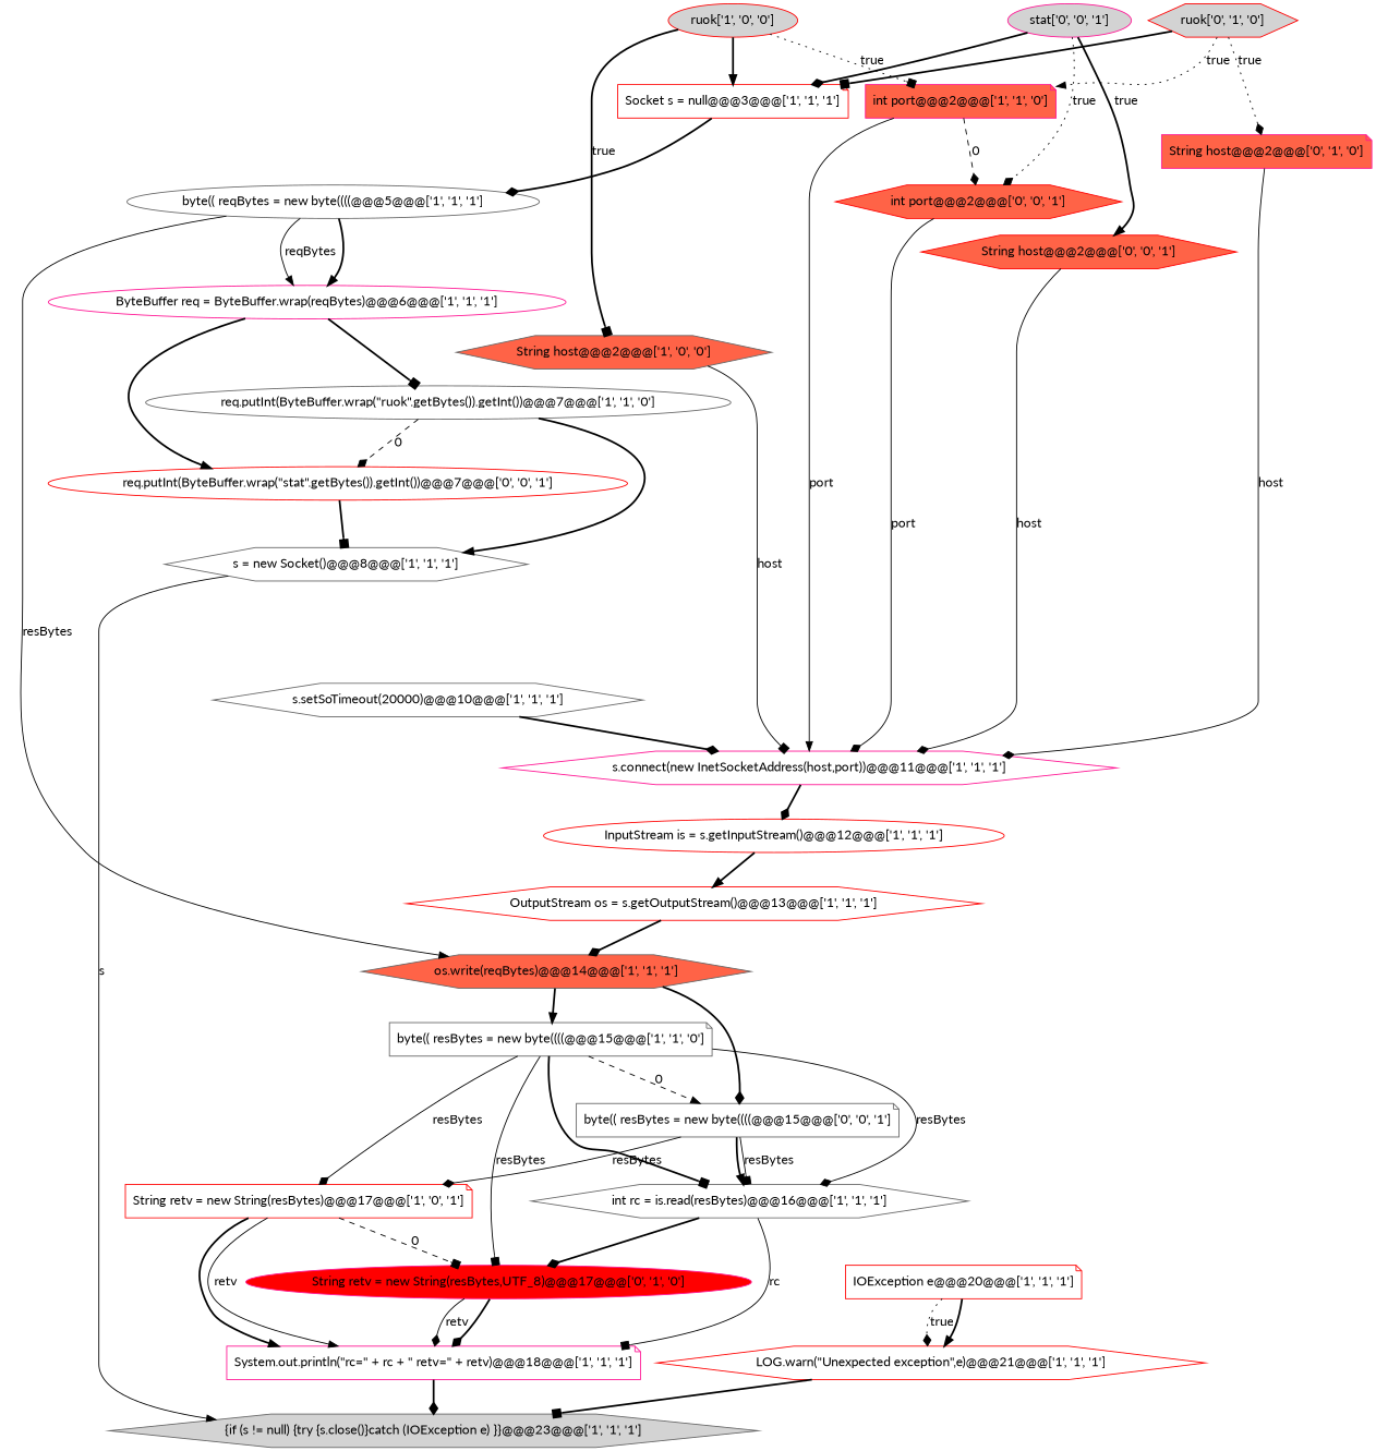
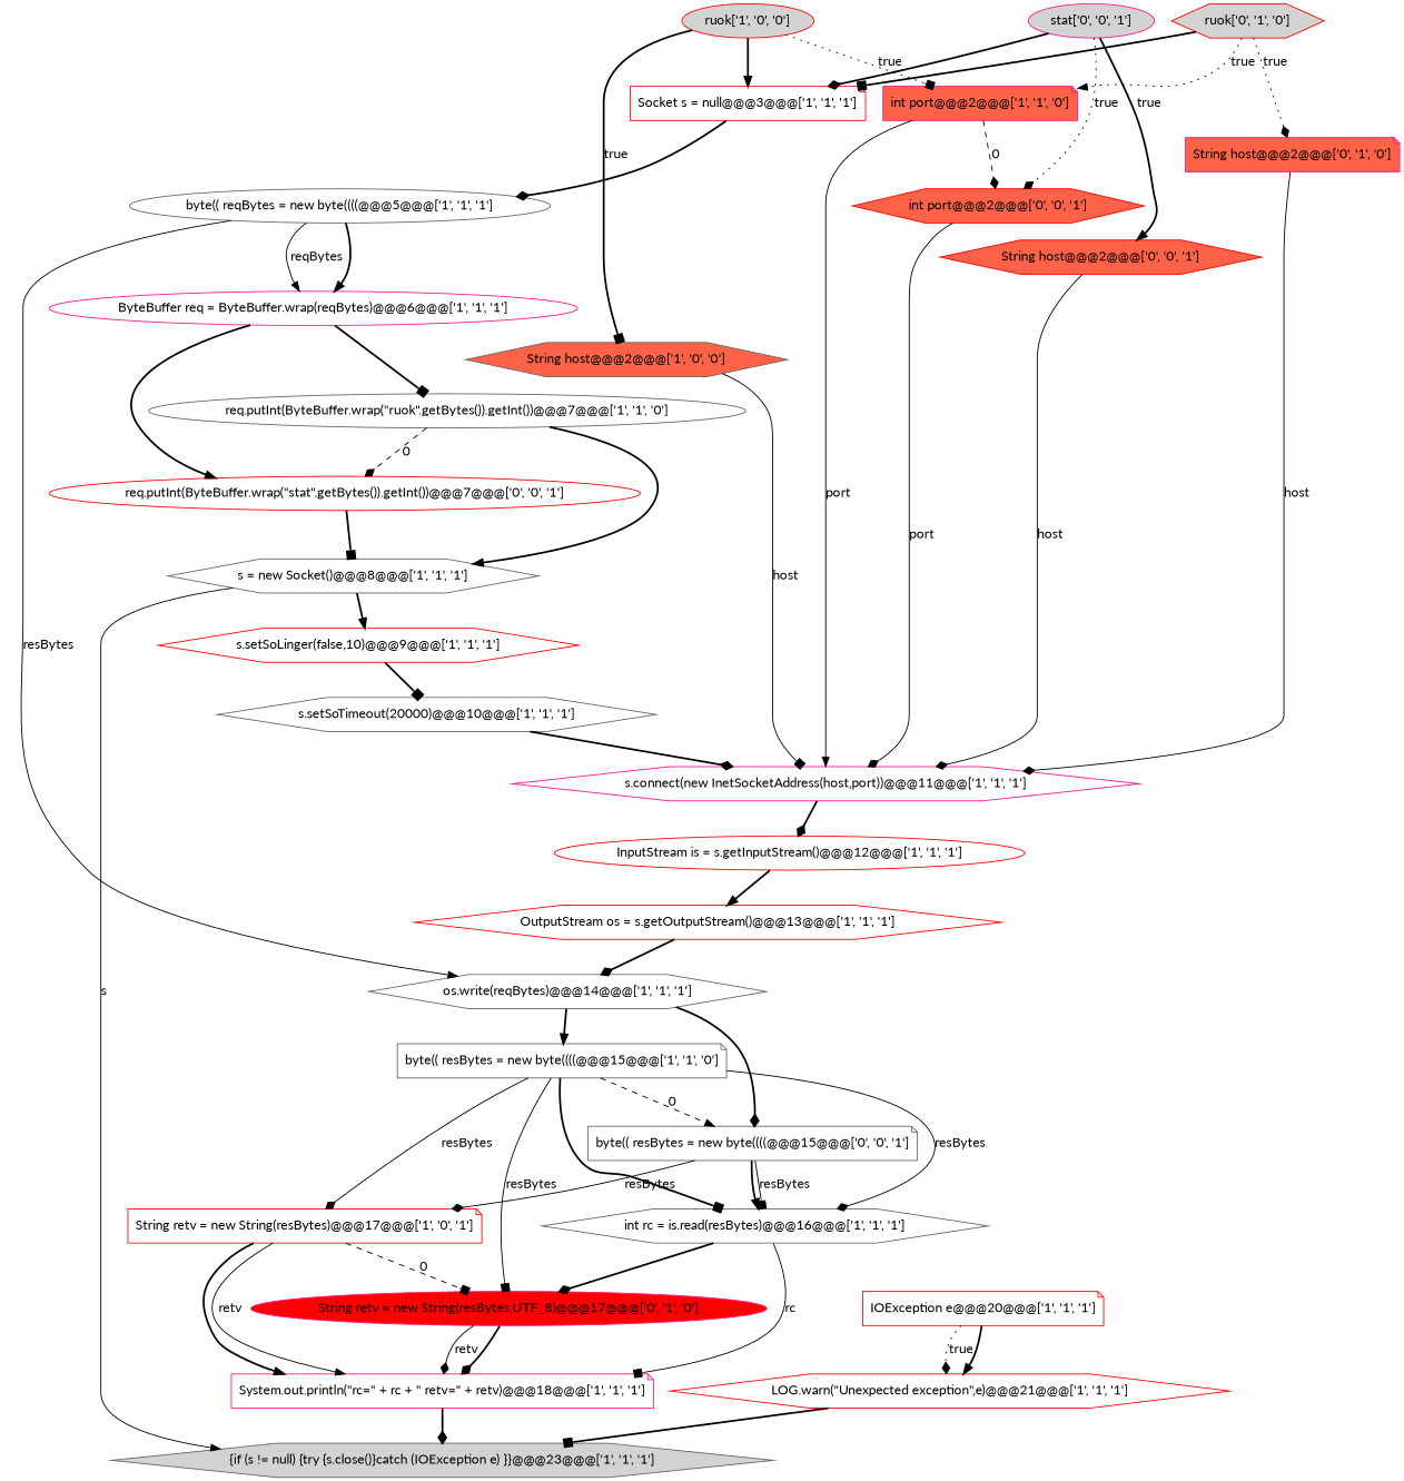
  digraph {
    fontname=Lato
    node [color=red fillcolor=white fontname=Lato shape=hexagon style=filled]
    edge [arrowhead=diamond fontname=Lato style=bold]
    n1 [color=gray40 label="s.setSoTimeout(20000)@@@10@@@['1', '1', '1']"]
    n2 [color=deeppink label="s.connect(new InetSocketAddress(host,port))@@@11@@@['1', '1', '1']"]
    n3 [label="InputStream is = s.getInputStream()@@@12@@@['1', '1', '1']" shape=ellipse]
    n4 [label="req.putInt(ByteBuffer.wrap(\"stat\".getBytes()).getInt())@@@7@@@['0', '0', '1']" shape=ellipse]
    n5 [color=gray40 label="s = new Socket()@@@8@@@['1', '1', '1']"]
    n6 [color=gray40 fillcolor=lightgray label="{if (s != null) {try {s.close()}catch (IOException e) }}@@@23@@@['1', '1', '1']"]
+   n7 [label="s.setSoLinger(false,10)@@@9@@@['1', '1', '1']"]
    n8 [label="OutputStream os = s.getOutputStream()@@@13@@@['1', '1', '1']"]
    n9 [color=gray40 label="byte(( resBytes = new byte((((@@@15@@@['1', '1', '0']" shape=note]
    n10 [label="String retv = new String(resBytes)@@@17@@@['1', '0', '1']" shape=note]
    n11 [color=deeppink fillcolor=red label="String retv = new String(resBytes,UTF_8)@@@17@@@['0', '1', '0']" shape=ellipse]
    n12 [color=gray40 label="int rc = is.read(resBytes)@@@16@@@['1', '1', '1']"]
    n13 [color=gray40 label="byte(( resBytes = new byte((((@@@15@@@['0', '0', '1']" shape=note]
    n14 [color=deeppink label="System.out.println(\"rc=\" + rc + \" retv=\" + retv)@@@18@@@['1', '1', '1']" shape=note]
    n15 [fillcolor=tomato label="int port@@@2@@@['0', '0', '1']"]
    n16 [color=deeppink fillcolor=tomato label="String host@@@2@@@['0', '1', '0']" shape=note]
    n17 [fillcolor=tomato label="String host@@@2@@@['0', '0', '1']"]
-   n18 [color=gray40 fillcolor=tomato label="os.write(reqBytes)@@@14@@@['1', '1', '1']"]
+   n18 [color=gray40 label="os.write(reqBytes)@@@14@@@['1', '1', '1']"]
    n19 [label="IOException e@@@20@@@['1', '1', '1']" shape=note]
    n20 [label="LOG.warn(\"Unexpected exception\",e)@@@21@@@['1', '1', '1']"]
    n21 [fillcolor=lightgray label="ruok['0', '1', '0']"]
    n22 [label="Socket s = null@@@3@@@['1', '1', '1']" shape=note]
    n23 [color=deeppink fillcolor=tomato label="int port@@@2@@@['1', '1', '0']" shape=note]
    n24 [color=gray40 label="byte(( reqBytes = new byte((((@@@5@@@['1', '1', '1']" shape=ellipse]
    n25 [color=gray40 fillcolor=tomato label="String host@@@2@@@['1', '0', '0']"]
    n26 [color=deeppink label="ByteBuffer req = ByteBuffer.wrap(reqBytes)@@@6@@@['1', '1', '1']" shape=ellipse]
    n27 [color=gray40 label="req.putInt(ByteBuffer.wrap(\"ruok\".getBytes()).getInt())@@@7@@@['1', '1', '0']" shape=ellipse]
    n28 [fillcolor=lightgray label="ruok['1', '0', '0']" shape=ellipse]
    n29 [color=deeppink fillcolor=lightgray label="stat['0', '0', '1']" shape=ellipse]
    n1 -> n2
    n2 -> n3
    n3 -> n8 [arrowhead=normal]
    n4 -> n5 [arrowhead=box]
    n5 -> n6 [arrowhead=normal label=s style=solid]
+   n5 -> n7 [arrowhead=normal]
+   n7 -> n1 [arrowhead=box]
    n8 -> n18
    n9 -> n10 [label=resBytes style=solid]
    n9 -> n11 [arrowhead=box label=resBytes style=solid]
    n9 -> n12 [arrowhead=box]
    n9 -> n12 [label=resBytes style=solid]
    n9 -> n13 [arrowhead=normal label=0 style=dashed]
    n10 -> n11 [arrowhead=box label=0 style=dashed]
    n10 -> n14 [arrowhead=normal label=retv style=solid]
    n10 -> n14 [arrowhead=normal]
    n11 -> n14 [label=retv style=solid]
    n11 -> n14
    n12 -> n11
    n12 -> n14 [arrowhead=box label=rc style=solid]
    n13 -> n10 [label=resBytes style=solid]
    n13 -> n12 [arrowhead=normal]
    n13 -> n12 [arrowhead=box label=resBytes style=solid]
    n14 -> n6
    n15 -> n2 [label=port style=solid]
    n16 -> n2 [label=host style=solid]
    n17 -> n2 [label=host style=solid]
    n18 -> n9 [arrowhead=normal]
    n18 -> n13
    n19 -> n20 [label=true style=dotted]
    n19 -> n20 [arrowhead=normal]
    n20 -> n6 [arrowhead=box]
    n21 -> n16 [label=true style=dotted]
    n21 -> n22 [arrowhead=box]
    n21 -> n23 [arrowhead=normal label=true style=dotted]
    n22 -> n24
    n23 -> n2 [arrowhead=normal label=port style=solid]
    n23 -> n15 [label=0 style=dashed]
    n24 -> n18 [arrowhead=normal label=resBytes style=solid]
    n24 -> n26 [arrowhead=normal]
    n24 -> n26 [arrowhead=normal label=reqBytes style=solid]
    n25 -> n2 [arrowhead=box label=host style=solid]
    n26 -> n4 [arrowhead=normal]
    n26 -> n27 [arrowhead=box]
    n27 -> n4 [label=0 style=dashed]
    n27 -> n5 [arrowhead=normal]
    n28 -> n22 [arrowhead=normal]
    n28 -> n23 [arrowhead=box label=true style=dotted]
    n28 -> n25 [arrowhead=box label=true]
    n29 -> n15 [label=true style=dotted]
    n29 -> n17 [arrowhead=normal label=true]
    n29 -> n22
  }
